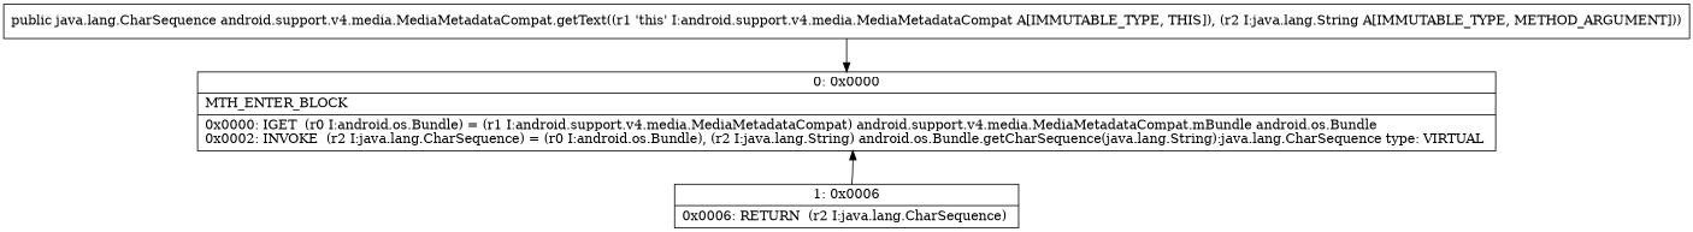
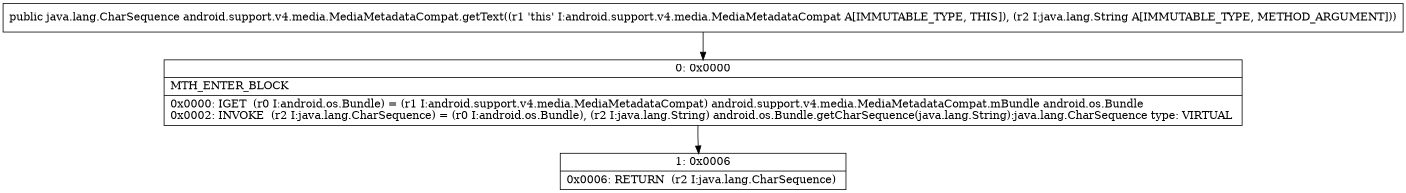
  digraph {
    node [shape=record]
    n1 [label="{0\:\ 0x0000|MTH_ENTER_BLOCK\l|0x0000: IGET  (r0 I:android.os.Bundle) = (r1 I:android.support.v4.media.MediaMetadataCompat) android.support.v4.media.MediaMetadataCompat.mBundle android.os.Bundle \l0x0002: INVOKE  (r2 I:java.lang.CharSequence) = (r0 I:android.os.Bundle), (r2 I:java.lang.String) android.os.Bundle.getCharSequence(java.lang.String):java.lang.CharSequence type: VIRTUAL \l}"]
    n2 [label="{1\:\ 0x0006|0x0006: RETURN  (r2 I:java.lang.CharSequence) \l}"]
    n3 [label="{public java.lang.CharSequence android.support.v4.media.MediaMetadataCompat.getText((r1 'this' I:android.support.v4.media.MediaMetadataCompat A[IMMUTABLE_TYPE, THIS]), (r2 I:java.lang.String A[IMMUTABLE_TYPE, METHOD_ARGUMENT])) }"]
-   n2 -> n1
+   n1 -> n2
    n3 -> n1
  }
